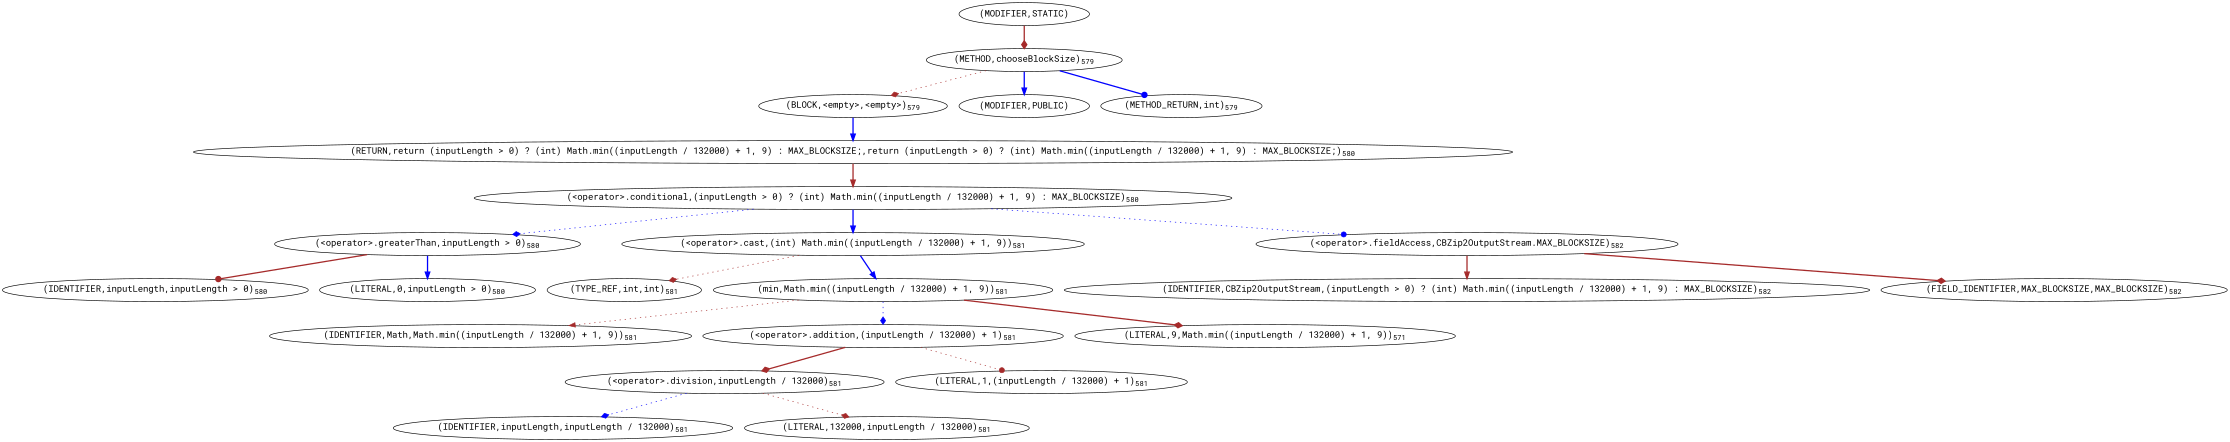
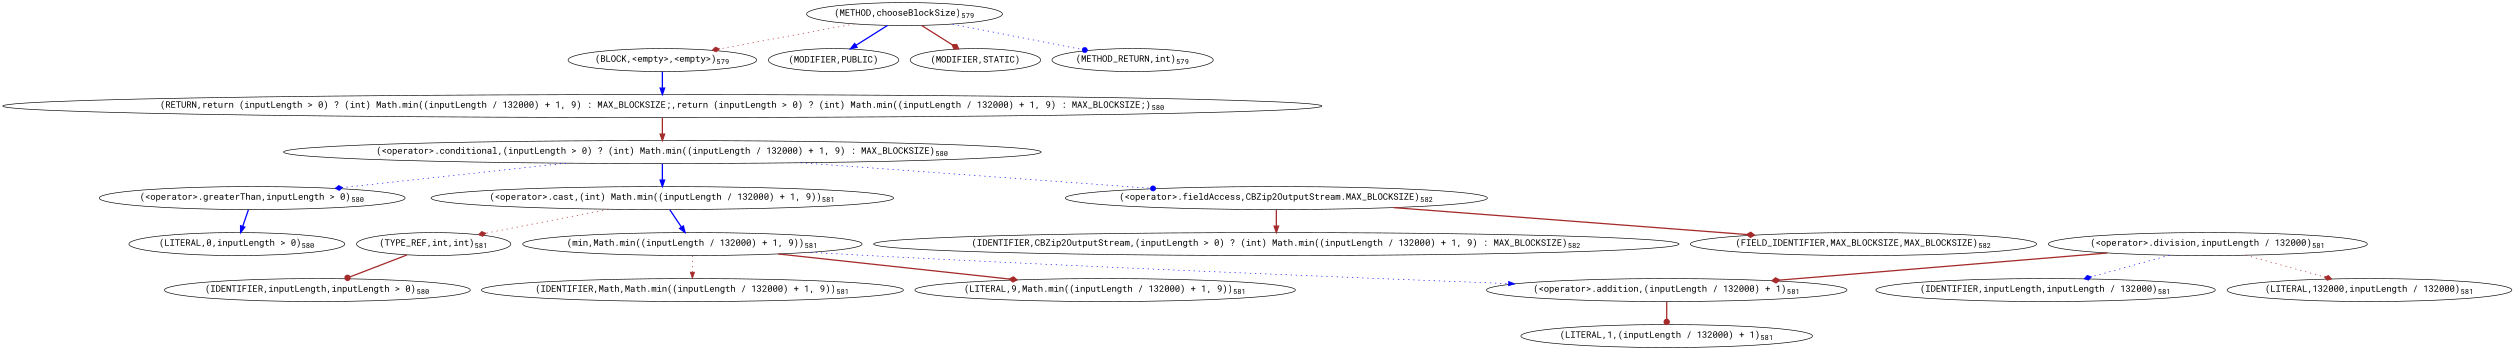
  digraph {
    fontname="Roboto Mono"
    node [fontname="Roboto Mono"]
    edge [arrowhead=diamond color=brown fontname="Roboto Mono" style=bold]
    n1 [label=<(METHOD,chooseBlockSize)<SUB>579</SUB>>]
    n2 [label=<(BLOCK,&lt;empty&gt;,&lt;empty&gt;)<SUB>579</SUB>>]
    n3 [label=<(MODIFIER,PUBLIC)>]
    n4 [label=<(MODIFIER,STATIC)>]
    n5 [label=<(METHOD_RETURN,int)<SUB>579</SUB>>]
    n6 [label=<(RETURN,return (inputLength &gt; 0) ? (int) Math.min((inputLength / 132000) + 1, 9) : MAX_BLOCKSIZE;,return (inputLength &gt; 0) ? (int) Math.min((inputLength / 132000) + 1, 9) : MAX_BLOCKSIZE;)<SUB>580</SUB>>]
    n7 [label=<(&lt;operator&gt;.conditional,(inputLength &gt; 0) ? (int) Math.min((inputLength / 132000) + 1, 9) : MAX_BLOCKSIZE)<SUB>580</SUB>>]
    n8 [label=<(&lt;operator&gt;.greaterThan,inputLength &gt; 0)<SUB>580</SUB>>]
    n9 [label=<(&lt;operator&gt;.cast,(int) Math.min((inputLength / 132000) + 1, 9))<SUB>581</SUB>>]
    n10 [label=<(&lt;operator&gt;.fieldAccess,CBZip2OutputStream.MAX_BLOCKSIZE)<SUB>582</SUB>>]
    n11 [label=<(IDENTIFIER,inputLength,inputLength &gt; 0)<SUB>580</SUB>>]
    n12 [label=<(LITERAL,0,inputLength &gt; 0)<SUB>580</SUB>>]
    n13 [label=<(TYPE_REF,int,int)<SUB>581</SUB>>]
    n14 [label=<(min,Math.min((inputLength / 132000) + 1, 9))<SUB>581</SUB>>]
    n15 [label=<(IDENTIFIER,CBZip2OutputStream,(inputLength &gt; 0) ? (int) Math.min((inputLength / 132000) + 1, 9) : MAX_BLOCKSIZE)<SUB>582</SUB>>]
    n16 [label=<(FIELD_IDENTIFIER,MAX_BLOCKSIZE,MAX_BLOCKSIZE)<SUB>582</SUB>>]
    n17 [label=<(IDENTIFIER,Math,Math.min((inputLength / 132000) + 1, 9))<SUB>581</SUB>>]
    n18 [label=<(&lt;operator&gt;.addition,(inputLength / 132000) + 1)<SUB>581</SUB>>]
-   n19 [label=<(LITERAL,9,Math.min((inputLength / 132000) + 1, 9))<SUB>571</SUB>>]
+   n19 [label=<(LITERAL,9,Math.min((inputLength / 132000) + 1, 9))<SUB>581</SUB>>]
    n20 [label=<(&lt;operator&gt;.division,inputLength / 132000)<SUB>581</SUB>>]
    n21 [label=<(LITERAL,1,(inputLength / 132000) + 1)<SUB>581</SUB>>]
    n22 [label=<(IDENTIFIER,inputLength,inputLength / 132000)<SUB>581</SUB>>]
    n23 [label=<(LITERAL,132000,inputLength / 132000)<SUB>581</SUB>>]
    n1 -> n2 [style=dotted]
    n1 -> n3 [arrowhead=normal color=blue]
-   n4 -> n1
-   n1 -> n5 [arrowhead=dot color=blue]
+   n1 -> n4
+   n1 -> n5 [arrowhead=dot color=blue style=dotted]
    n2 -> n6 [arrowhead=normal color=blue]
    n6 -> n7 [arrowhead=normal]
    n7 -> n8 [color=blue style=dotted]
    n7 -> n9 [arrowhead=normal color=blue]
    n7 -> n10 [arrowhead=dot color=blue style=dotted]
-   n8 -> n11 [arrowhead=dot]
+   n13 -> n11 [arrowhead=dot]
    n8 -> n12 [arrowhead=normal color=blue]
    n9 -> n13 [style=dotted]
    n9 -> n14 [arrowhead=normal color=blue]
    n10 -> n15 [arrowhead=normal]
    n10 -> n16
    n14 -> n17 [arrowhead=normal style=dotted]
-   n14 -> n18 [color=blue style=dotted]
+   n14 -> n18 [arrowhead=normal color=blue style=dotted]
    n14 -> n19
-   n18 -> n20
-   n18 -> n21 [arrowhead=dot style=dotted]
+   n20 -> n18
+   n18 -> n21 [arrowhead=dot]
    n20 -> n22 [color=blue style=dotted]
    n20 -> n23 [style=dotted]
  }
